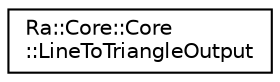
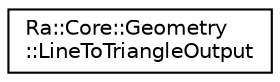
  digraph {
    rankdir=LR
-   n1 [color=black fillcolor=white fontname=Helvetica fontsize=10 height=0.2 label="Ra::Core::Core\l::LineToTriangleOutput" shape=record style=filled width=0.4]
+   n1 [color=black fillcolor=white fontname=Helvetica fontsize=10 height=0.2 label="Ra::Core::Geometry\l::LineToTriangleOutput" shape=record style=filled width=0.4]
  }
